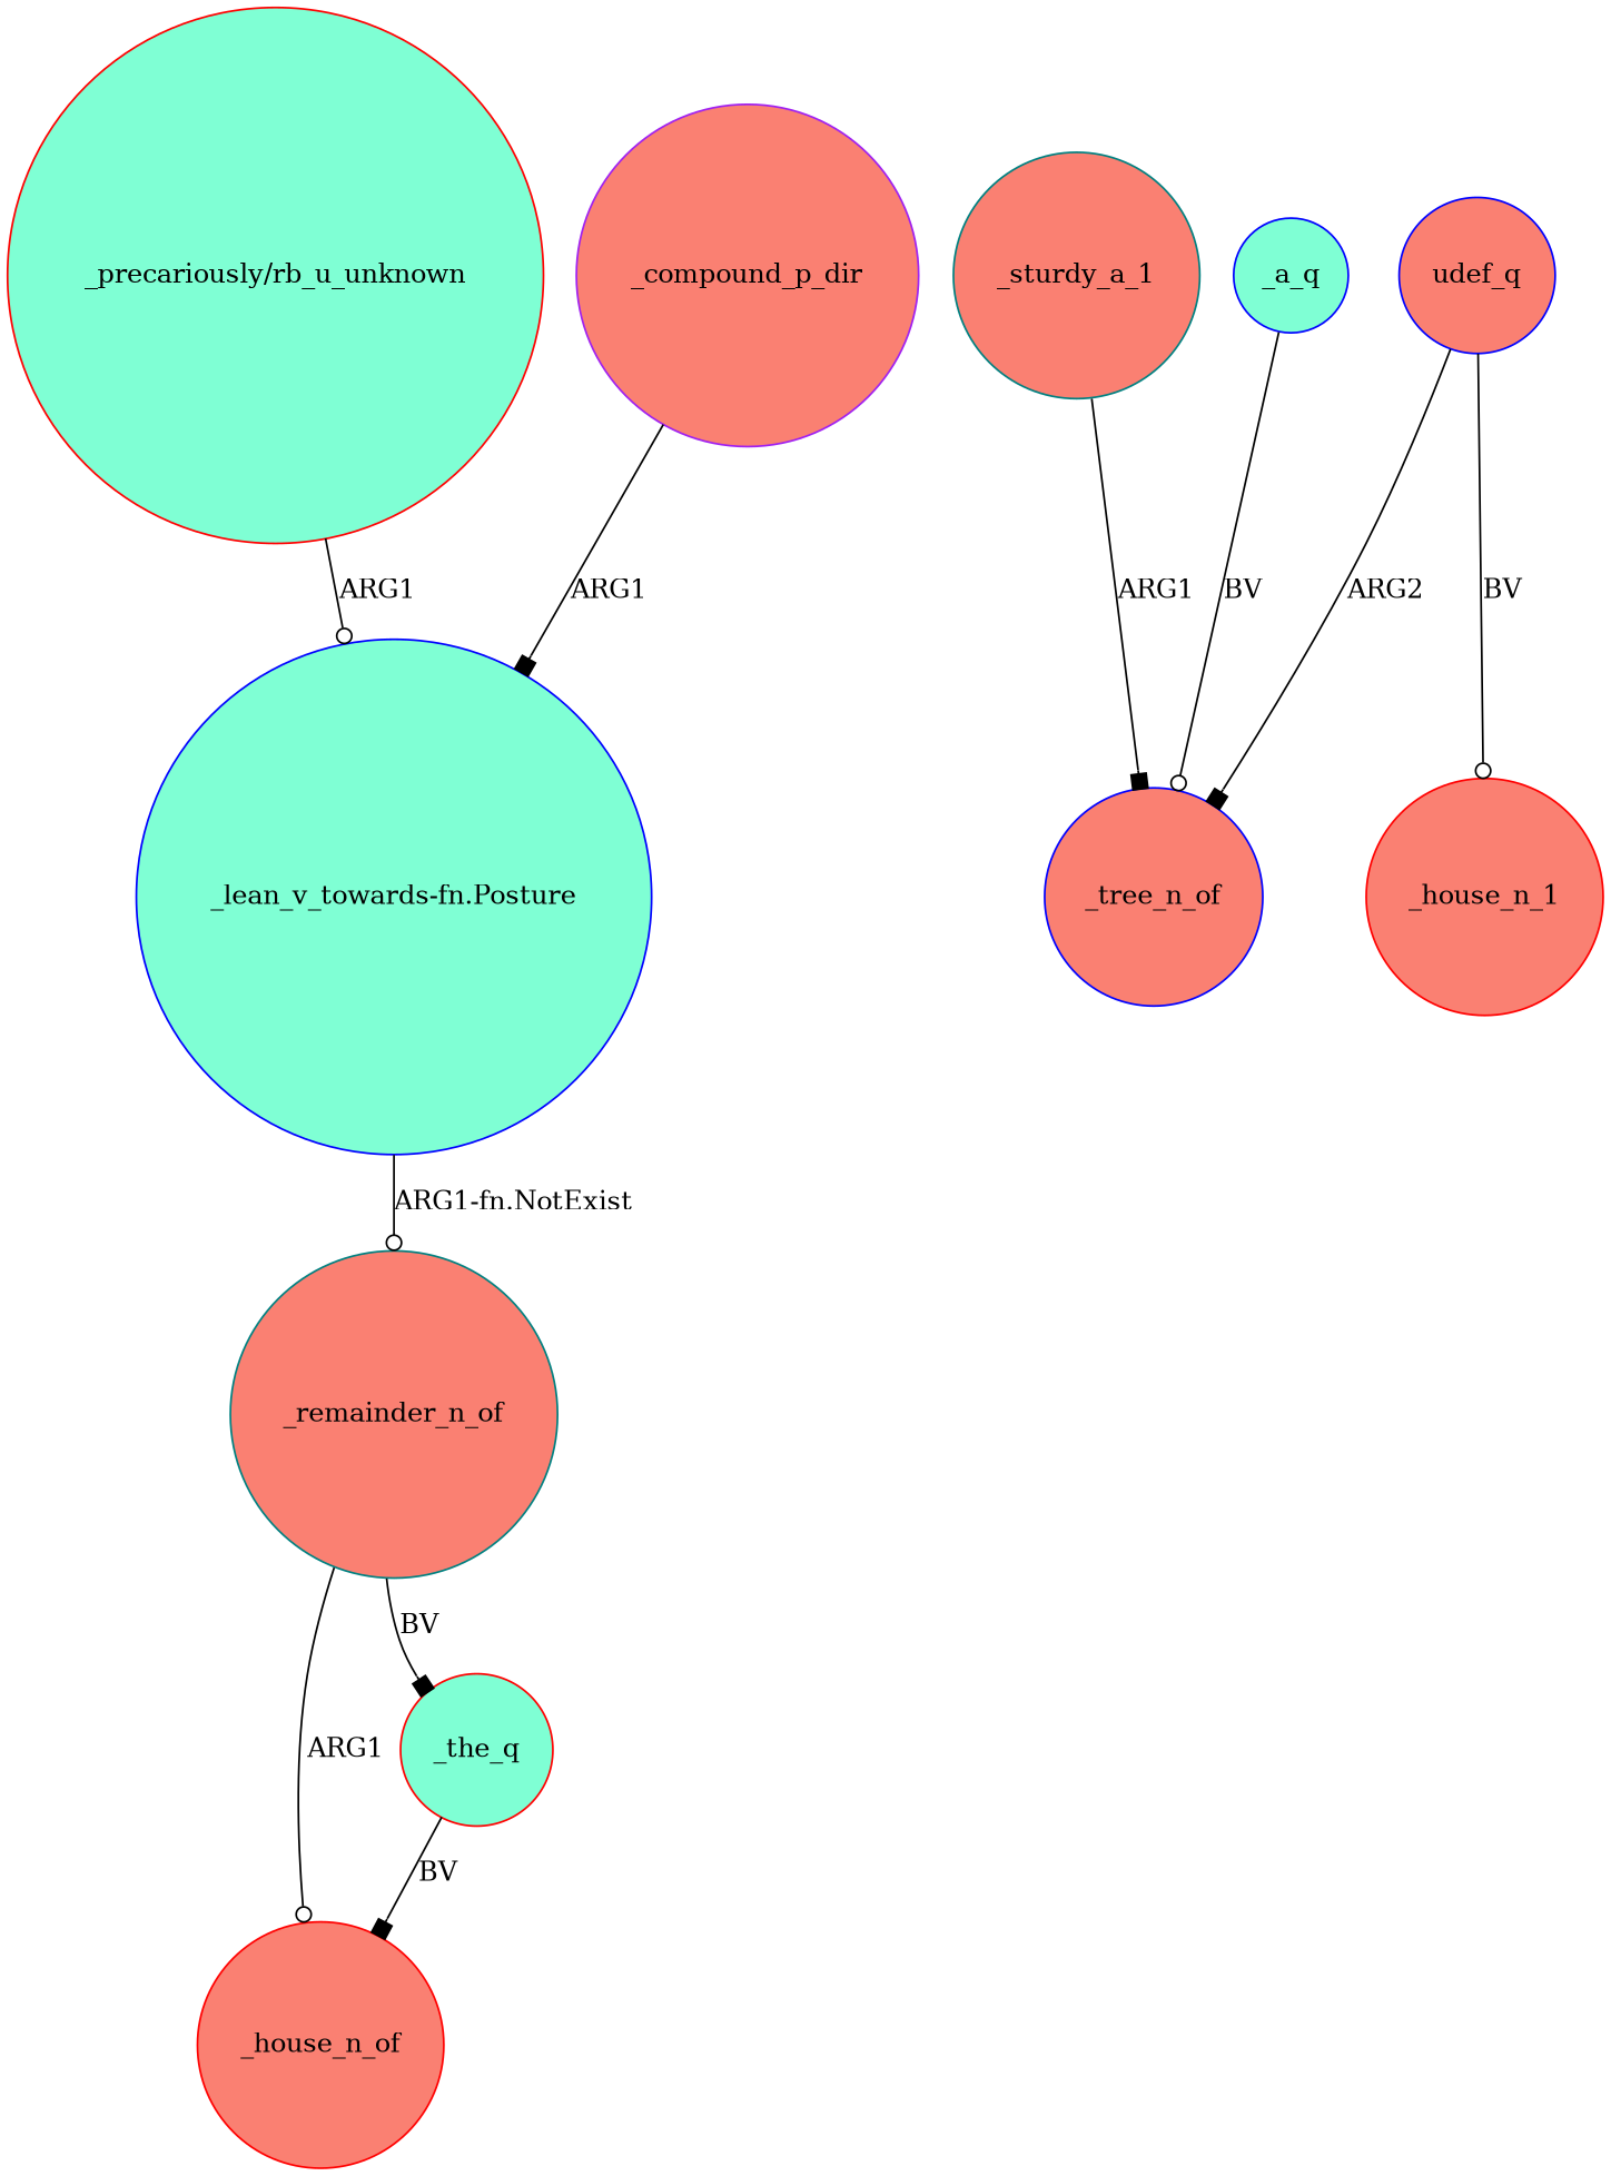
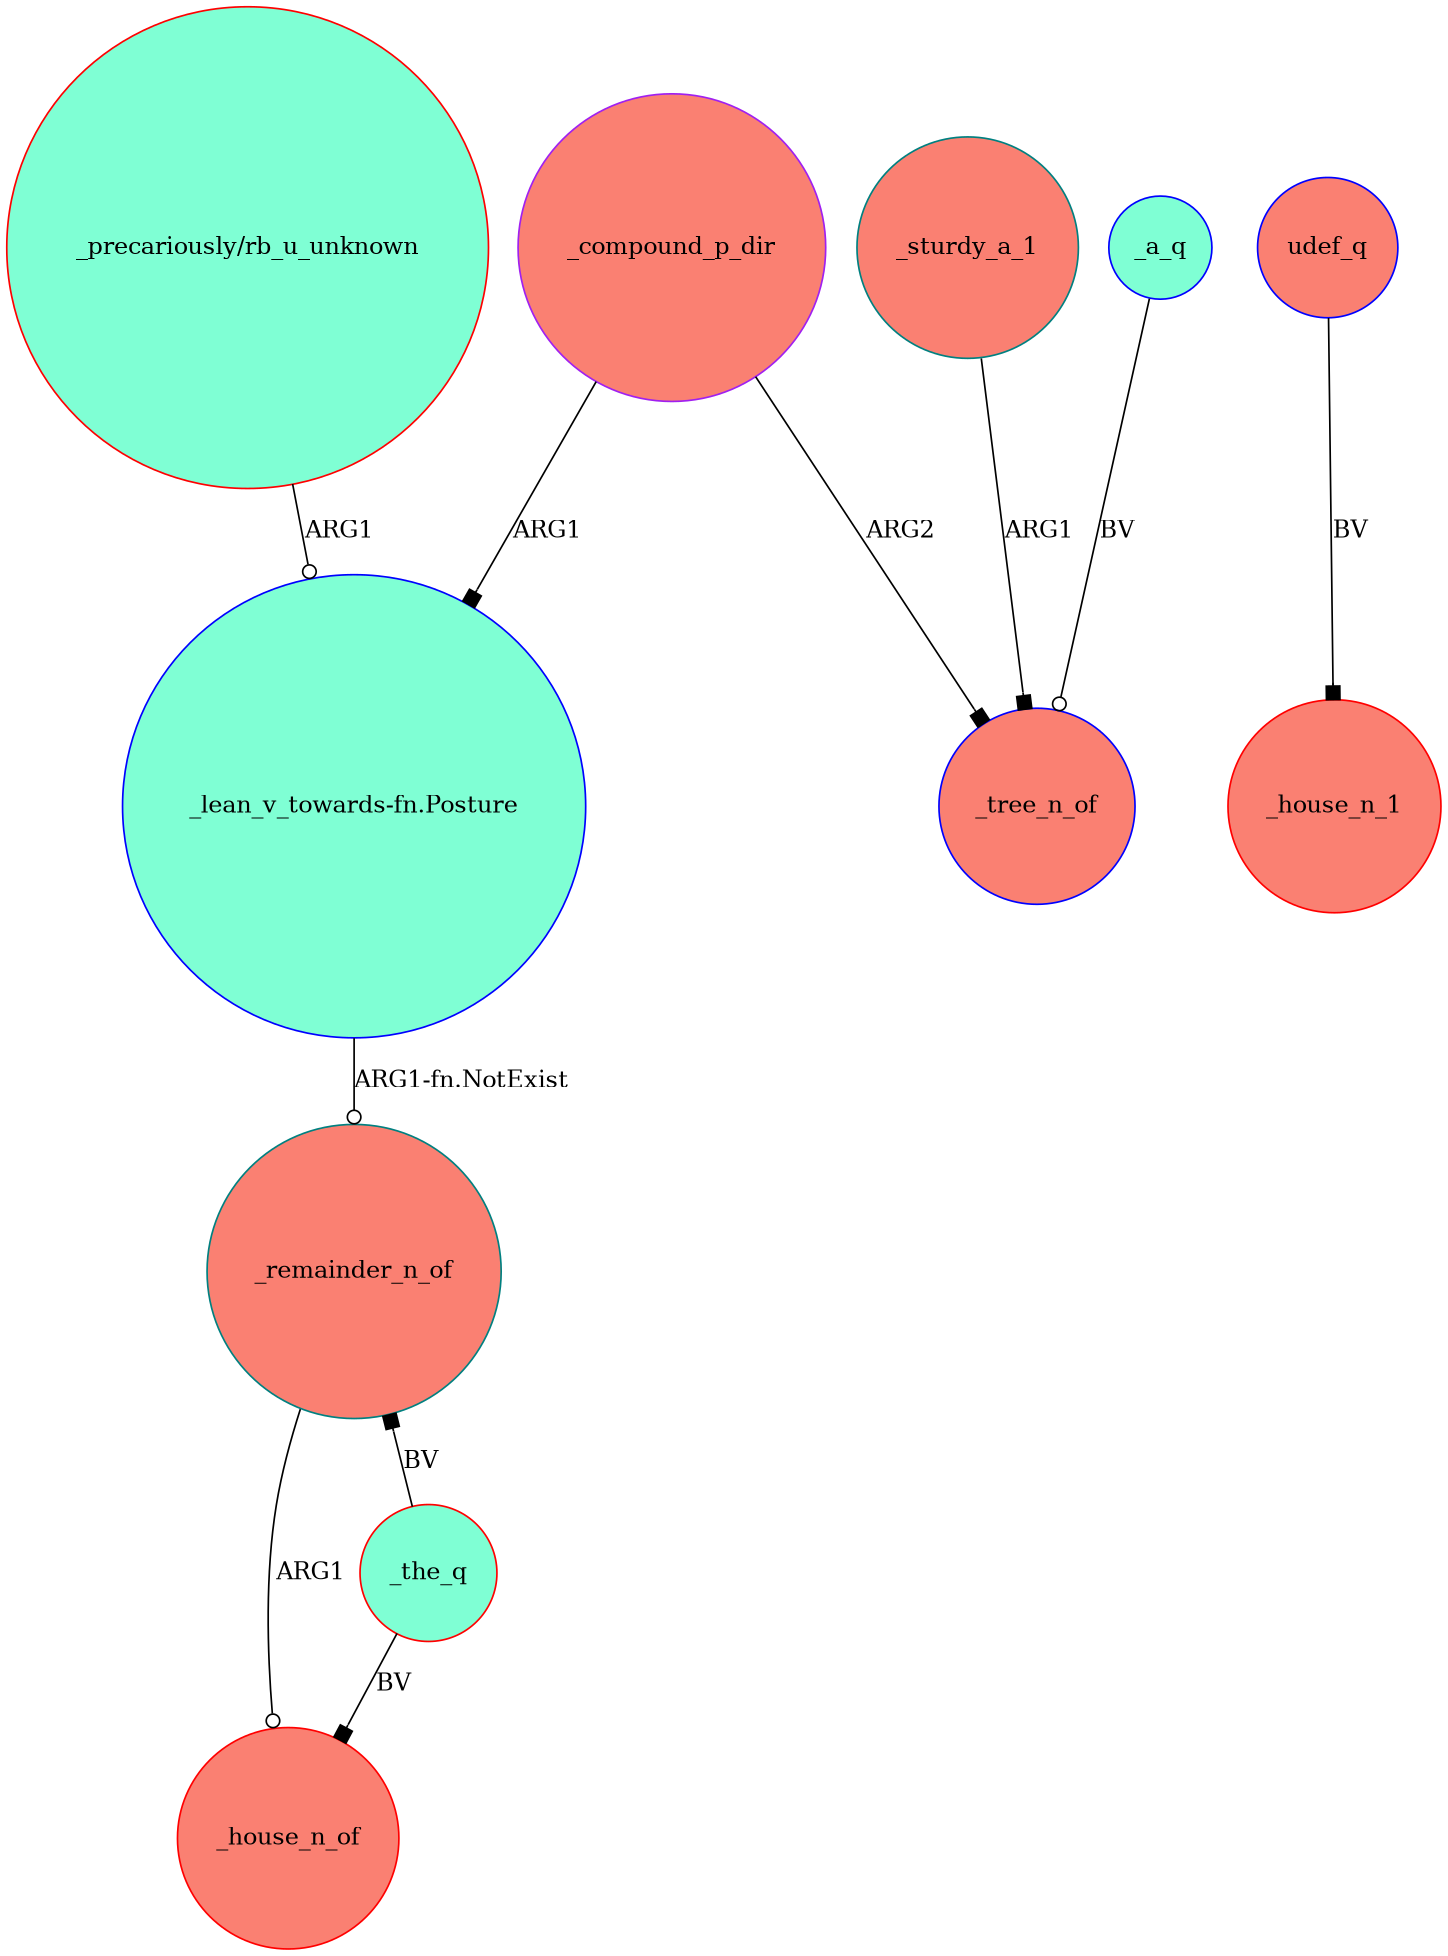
  digraph {
    node [color=blue fillcolor=salmon shape=circle style=filled]
    edge [arrowhead=odot]
    "_lean_v_towards-fn.Posture" [fillcolor=aquamarine]
    _remainder_n_of [color=teal]
    _house_n_of [color=red]
    "_precariously/rb_u_unknown" [color=red fillcolor=aquamarine]
    n5 [color=purple label=_compound_p_dir]
    _tree_n_of
    _the_q [color=red fillcolor=aquamarine]
    n8 [color=red label=_house_n_1]
    _sturdy_a_1 [color=teal]
    _a_q [fillcolor=aquamarine]
    udef_q
    "_lean_v_towards-fn.Posture" -> _remainder_n_of [label="ARG1-fn.NotExist"]
    _remainder_n_of -> _house_n_of [label=ARG1]
    "_precariously/rb_u_unknown" -> "_lean_v_towards-fn.Posture" [label=ARG1]
    n5 -> "_lean_v_towards-fn.Posture" [arrowhead=box label=ARG1]
-   udef_q -> _tree_n_of [arrowhead=box label=ARG2]
-   _remainder_n_of -> _the_q [arrowhead=box label=BV]
+   n5 -> _tree_n_of [arrowhead=box label=ARG2]
+   _the_q -> _remainder_n_of [arrowhead=box label=BV]
    _the_q -> _house_n_of [arrowhead=box label=BV]
    _sturdy_a_1 -> _tree_n_of [arrowhead=box label=ARG1]
    _a_q -> _tree_n_of [label=BV]
-   udef_q -> n8 [label=BV]
+   udef_q -> n8 [arrowhead=box label=BV]
  }
